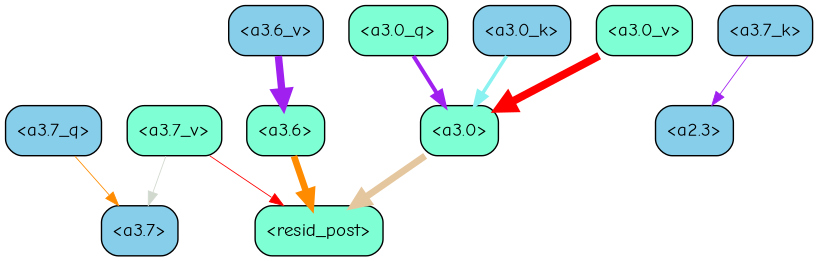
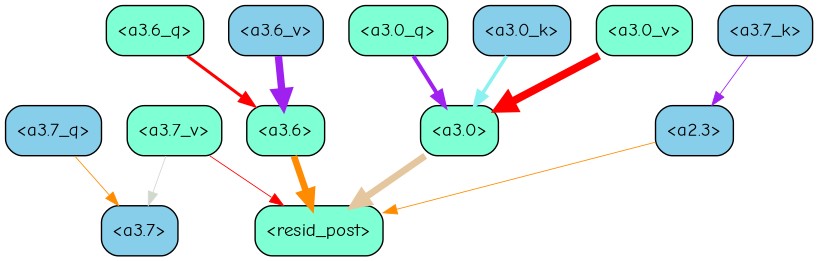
  strict digraph {
    fontname="Comic Neue"
    splines=true
    node [color=black fillcolor=aquamarine fontname="Comic Neue" shape=box style="filled, rounded"]
    edge [color=darkorange fontname="Comic Neue" penwidth=0.6 style=solid]
    "<a3.7>" [fillcolor=skyblue]
    "<a3.6>"
    "<resid_post>"
    "<a3.0>"
    "<a2.3>" [fillcolor=skyblue]
    "<a3.7_q>" [fillcolor=skyblue]
+   "<a3.6_q>"
    "<a3.0_q>"
    "<a3.7_k>" [fillcolor=skyblue]
    "<a3.0_k>" [fillcolor=skyblue]
    "<a3.7_v>"
    "<a3.6_v>" [fillcolor=skyblue]
    "<a3.0_v>"
    "<a3.6>" -> "<resid_post>" [penwidth=4.751592040061951]
    "<a3.0>" -> "<resid_post>" [color="#e5c79f" penwidth=4.904066681861877 style=""]
+   "<a2.3>" -> "<resid_post>"
    "<a3.7_q>" -> "<a3.7>" [style=bold]
+   "<a3.6_q>" -> "<a3.6>" [color=red penwidth=2.160832464694977]
    "<a3.0_q>" -> "<a3.0>" [color=purple penwidth=2.870753765106201 style=bold]
    "<a3.7_k>" -> "<a2.3>" [color=purple style=bold]
    "<a3.0_k>" -> "<a3.0>" [color="#8af2f0" penwidth=2.520303964614868 style=""]
    "<a3.7_v>" -> "<a3.7>" [color="#d1d9cf" style=""]
    "<a3.7_v>" -> "<resid_post>" [color=red style=bold]
    "<a3.6_v>" -> "<a3.6>" [color=purple penwidth=5.297133803367615]
    "<a3.0_v>" -> "<a3.0>" [color=red penwidth=5.680712580680847]
  }
